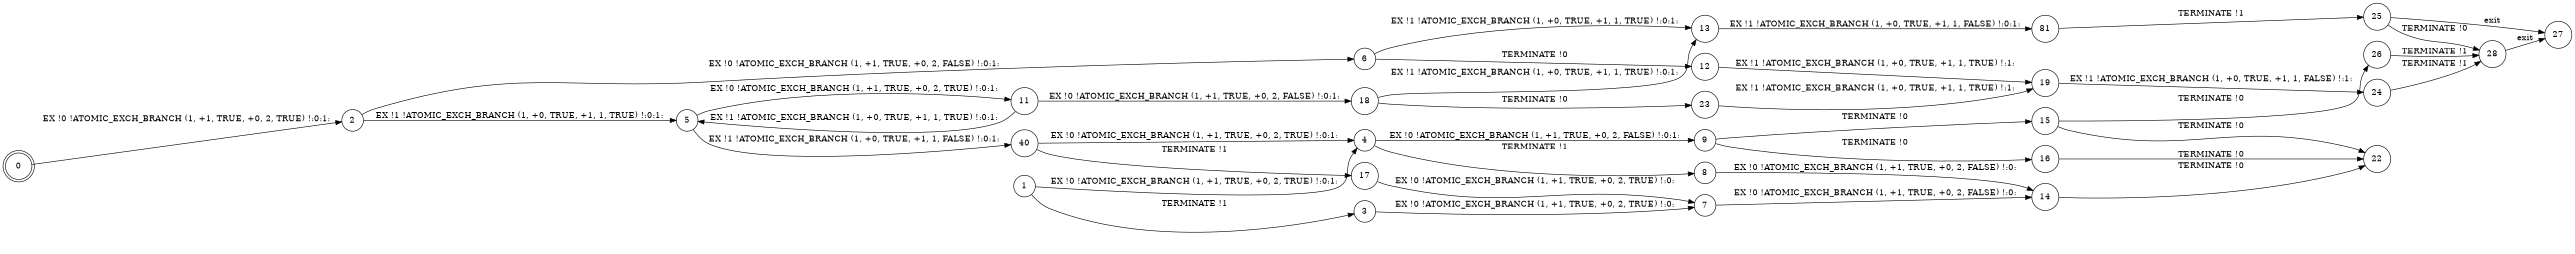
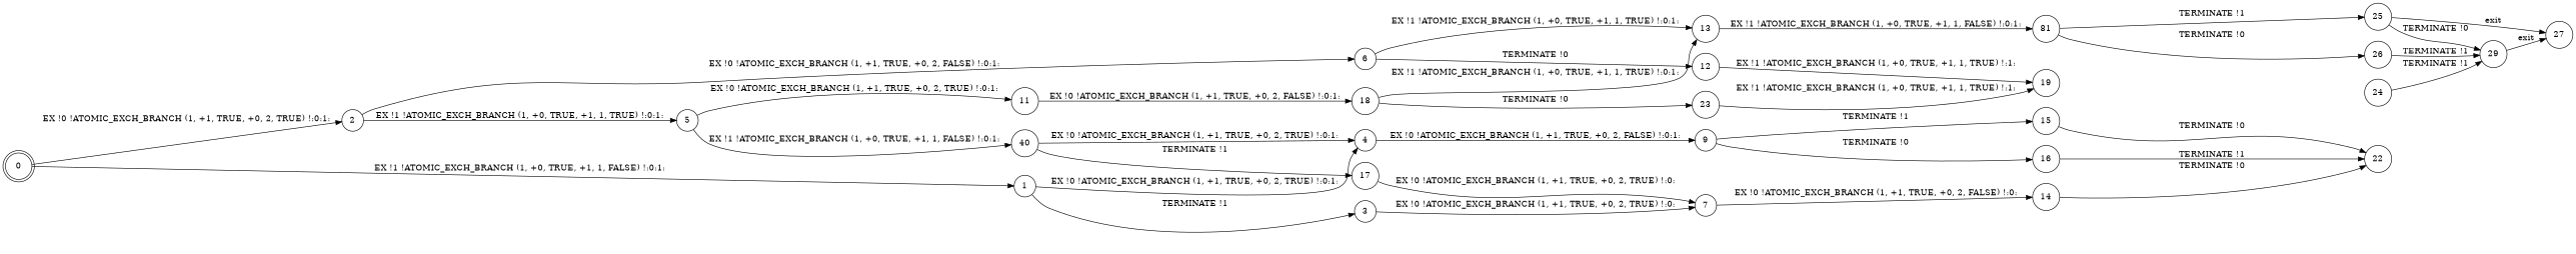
  digraph {
    rankdir=LR
    node [shape=circle]
    0 [peripheries=2]
    1
    2
    3
    4
    5
    6
    7
-   8
    9
    n11 [label=40]
    11
    12
    13
    14
    15
    16
    17
    18
    19
    n21 [label=81]
    22
    23
    24
    25
    26
-   28
+   28 [label=29]
    27
+   0 -> 1 [label="EX !1 !ATOMIC_EXCH_BRANCH (1, +0, TRUE, +1, 1, FALSE) !:0:1:"]
    0 -> 2 [label="EX !0 !ATOMIC_EXCH_BRANCH (1, +1, TRUE, +0, 2, TRUE) !:0:1:"]
    1 -> 3 [label="TERMINATE !1"]
    1 -> 4 [label="EX !0 !ATOMIC_EXCH_BRANCH (1, +1, TRUE, +0, 2, TRUE) !:0:1:"]
    2 -> 5 [label="EX !1 !ATOMIC_EXCH_BRANCH (1, +0, TRUE, +1, 1, TRUE) !:0:1:"]
    2 -> 6 [label="EX !0 !ATOMIC_EXCH_BRANCH (1, +1, TRUE, +0, 2, FALSE) !:0:1:"]
    3 -> 7 [label="EX !0 !ATOMIC_EXCH_BRANCH (1, +1, TRUE, +0, 2, TRUE) !:0:"]
-   4 -> 8 [label="TERMINATE !1"]
    4 -> 9 [label="EX !0 !ATOMIC_EXCH_BRANCH (1, +1, TRUE, +0, 2, FALSE) !:0:1:"]
    5 -> n11 [label="EX !1 !ATOMIC_EXCH_BRANCH (1, +0, TRUE, +1, 1, FALSE) !:0:1:"]
    5 -> 11 [label="EX !0 !ATOMIC_EXCH_BRANCH (1, +1, TRUE, +0, 2, TRUE) !:0:1:"]
    6 -> 12 [label="TERMINATE !0"]
    6 -> 13 [label="EX !1 !ATOMIC_EXCH_BRANCH (1, +0, TRUE, +1, 1, TRUE) !:0:1:"]
    7 -> 14 [label="EX !0 !ATOMIC_EXCH_BRANCH (1, +1, TRUE, +0, 2, FALSE) !:0:"]
-   8 -> 14 [label="EX !0 !ATOMIC_EXCH_BRANCH (1, +1, TRUE, +0, 2, FALSE) !:0:"]
-   9 -> 15 [label="TERMINATE !0"]
+   9 -> 15 [label="TERMINATE !1"]
    9 -> 16 [label="TERMINATE !0"]
    n11 -> 4 [label="EX !0 !ATOMIC_EXCH_BRANCH (1, +1, TRUE, +0, 2, TRUE) !:0:1:"]
    n11 -> 17 [label="TERMINATE !1"]
-   11 -> 5 [label="EX !1 !ATOMIC_EXCH_BRANCH (1, +0, TRUE, +1, 1, TRUE) !:0:1:"]
    11 -> 18 [label="EX !0 !ATOMIC_EXCH_BRANCH (1, +1, TRUE, +0, 2, FALSE) !:0:1:"]
    12 -> 19 [label="EX !1 !ATOMIC_EXCH_BRANCH (1, +0, TRUE, +1, 1, TRUE) !:1:"]
    13 -> n21 [label="EX !1 !ATOMIC_EXCH_BRANCH (1, +0, TRUE, +1, 1, FALSE) !:0:1:"]
    14 -> 22 [label="TERMINATE !0"]
    15 -> 22 [label="TERMINATE !0"]
-   16 -> 22 [label="TERMINATE !0"]
+   16 -> 22 [label="TERMINATE !1"]
    17 -> 7 [label="EX !0 !ATOMIC_EXCH_BRANCH (1, +1, TRUE, +0, 2, TRUE) !:0:"]
    18 -> 13 [label="EX !1 !ATOMIC_EXCH_BRANCH (1, +0, TRUE, +1, 1, TRUE) !:0:1:"]
    18 -> 23 [label="TERMINATE !0"]
-   19 -> 24 [label="EX !1 !ATOMIC_EXCH_BRANCH (1, +0, TRUE, +1, 1, FALSE) !:1:"]
    n21 -> 25 [label="TERMINATE !1"]
-   15 -> 26 [label="TERMINATE !0"]
+   n21 -> 26 [label="TERMINATE !0"]
    23 -> 19 [label="EX !1 !ATOMIC_EXCH_BRANCH (1, +0, TRUE, +1, 1, TRUE) !:1:"]
    24 -> 28 [label="TERMINATE !1"]
    25 -> 28 [label="TERMINATE !0"]
    25 -> 27 [label=exit]
    26 -> 28 [label="TERMINATE !1"]
    28 -> 27 [label=exit]
  }
